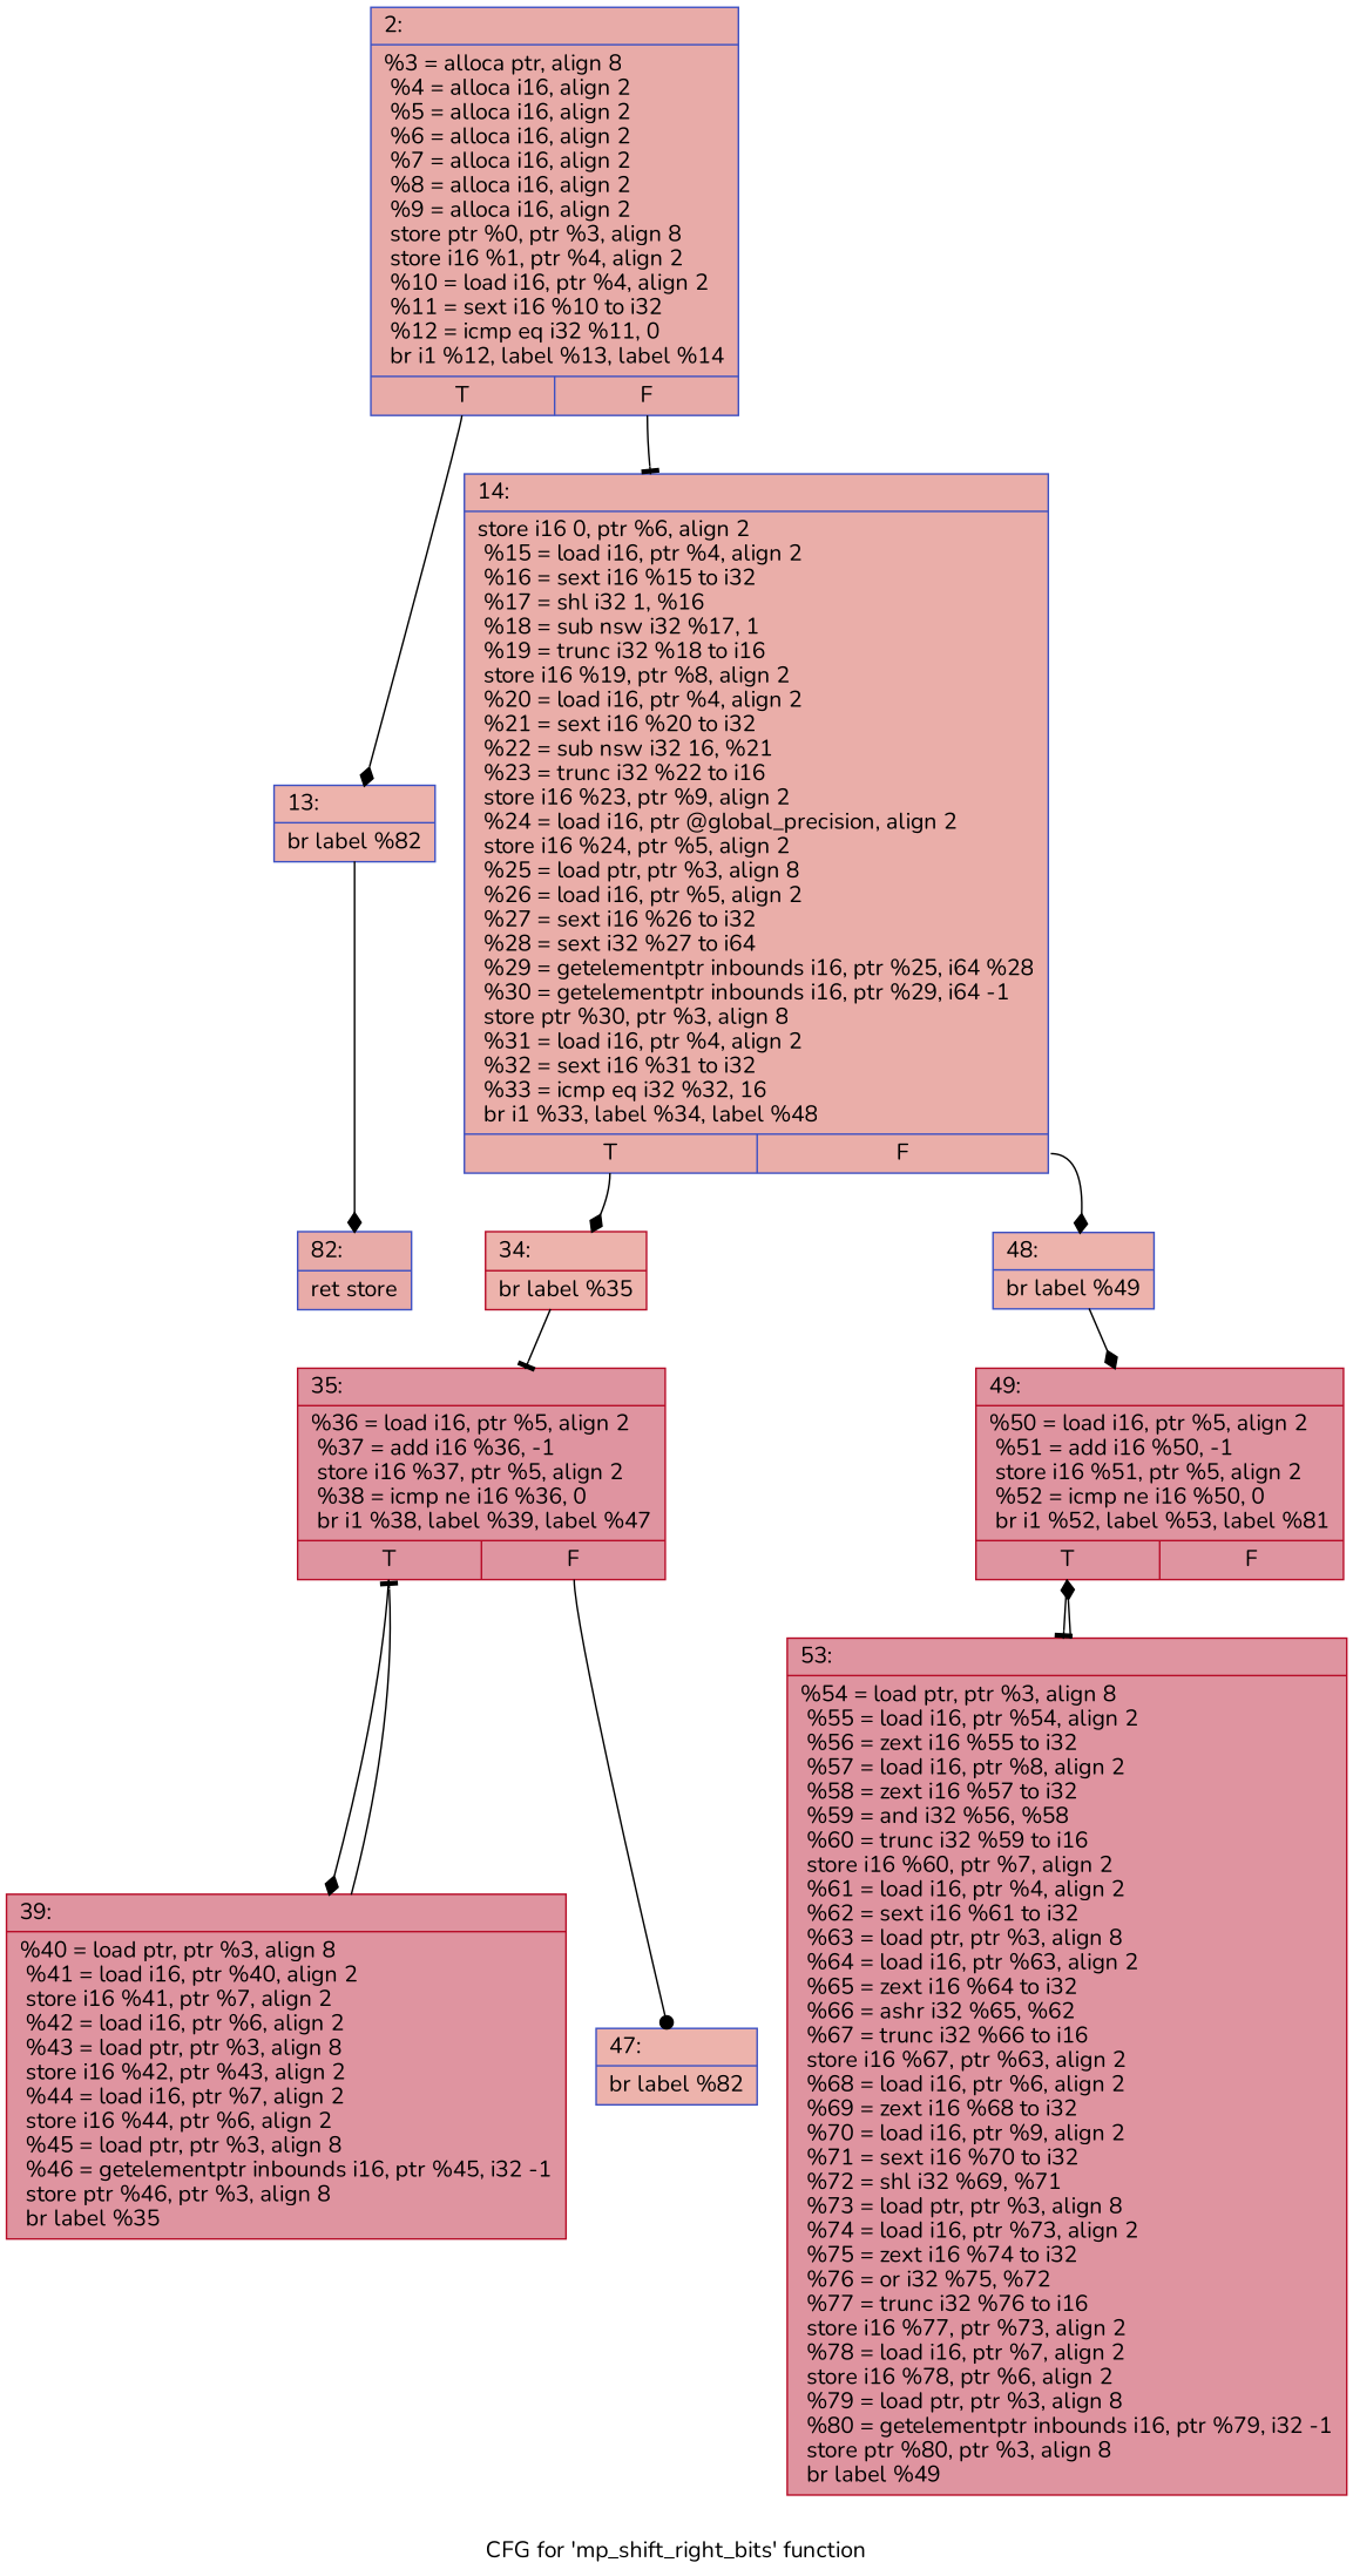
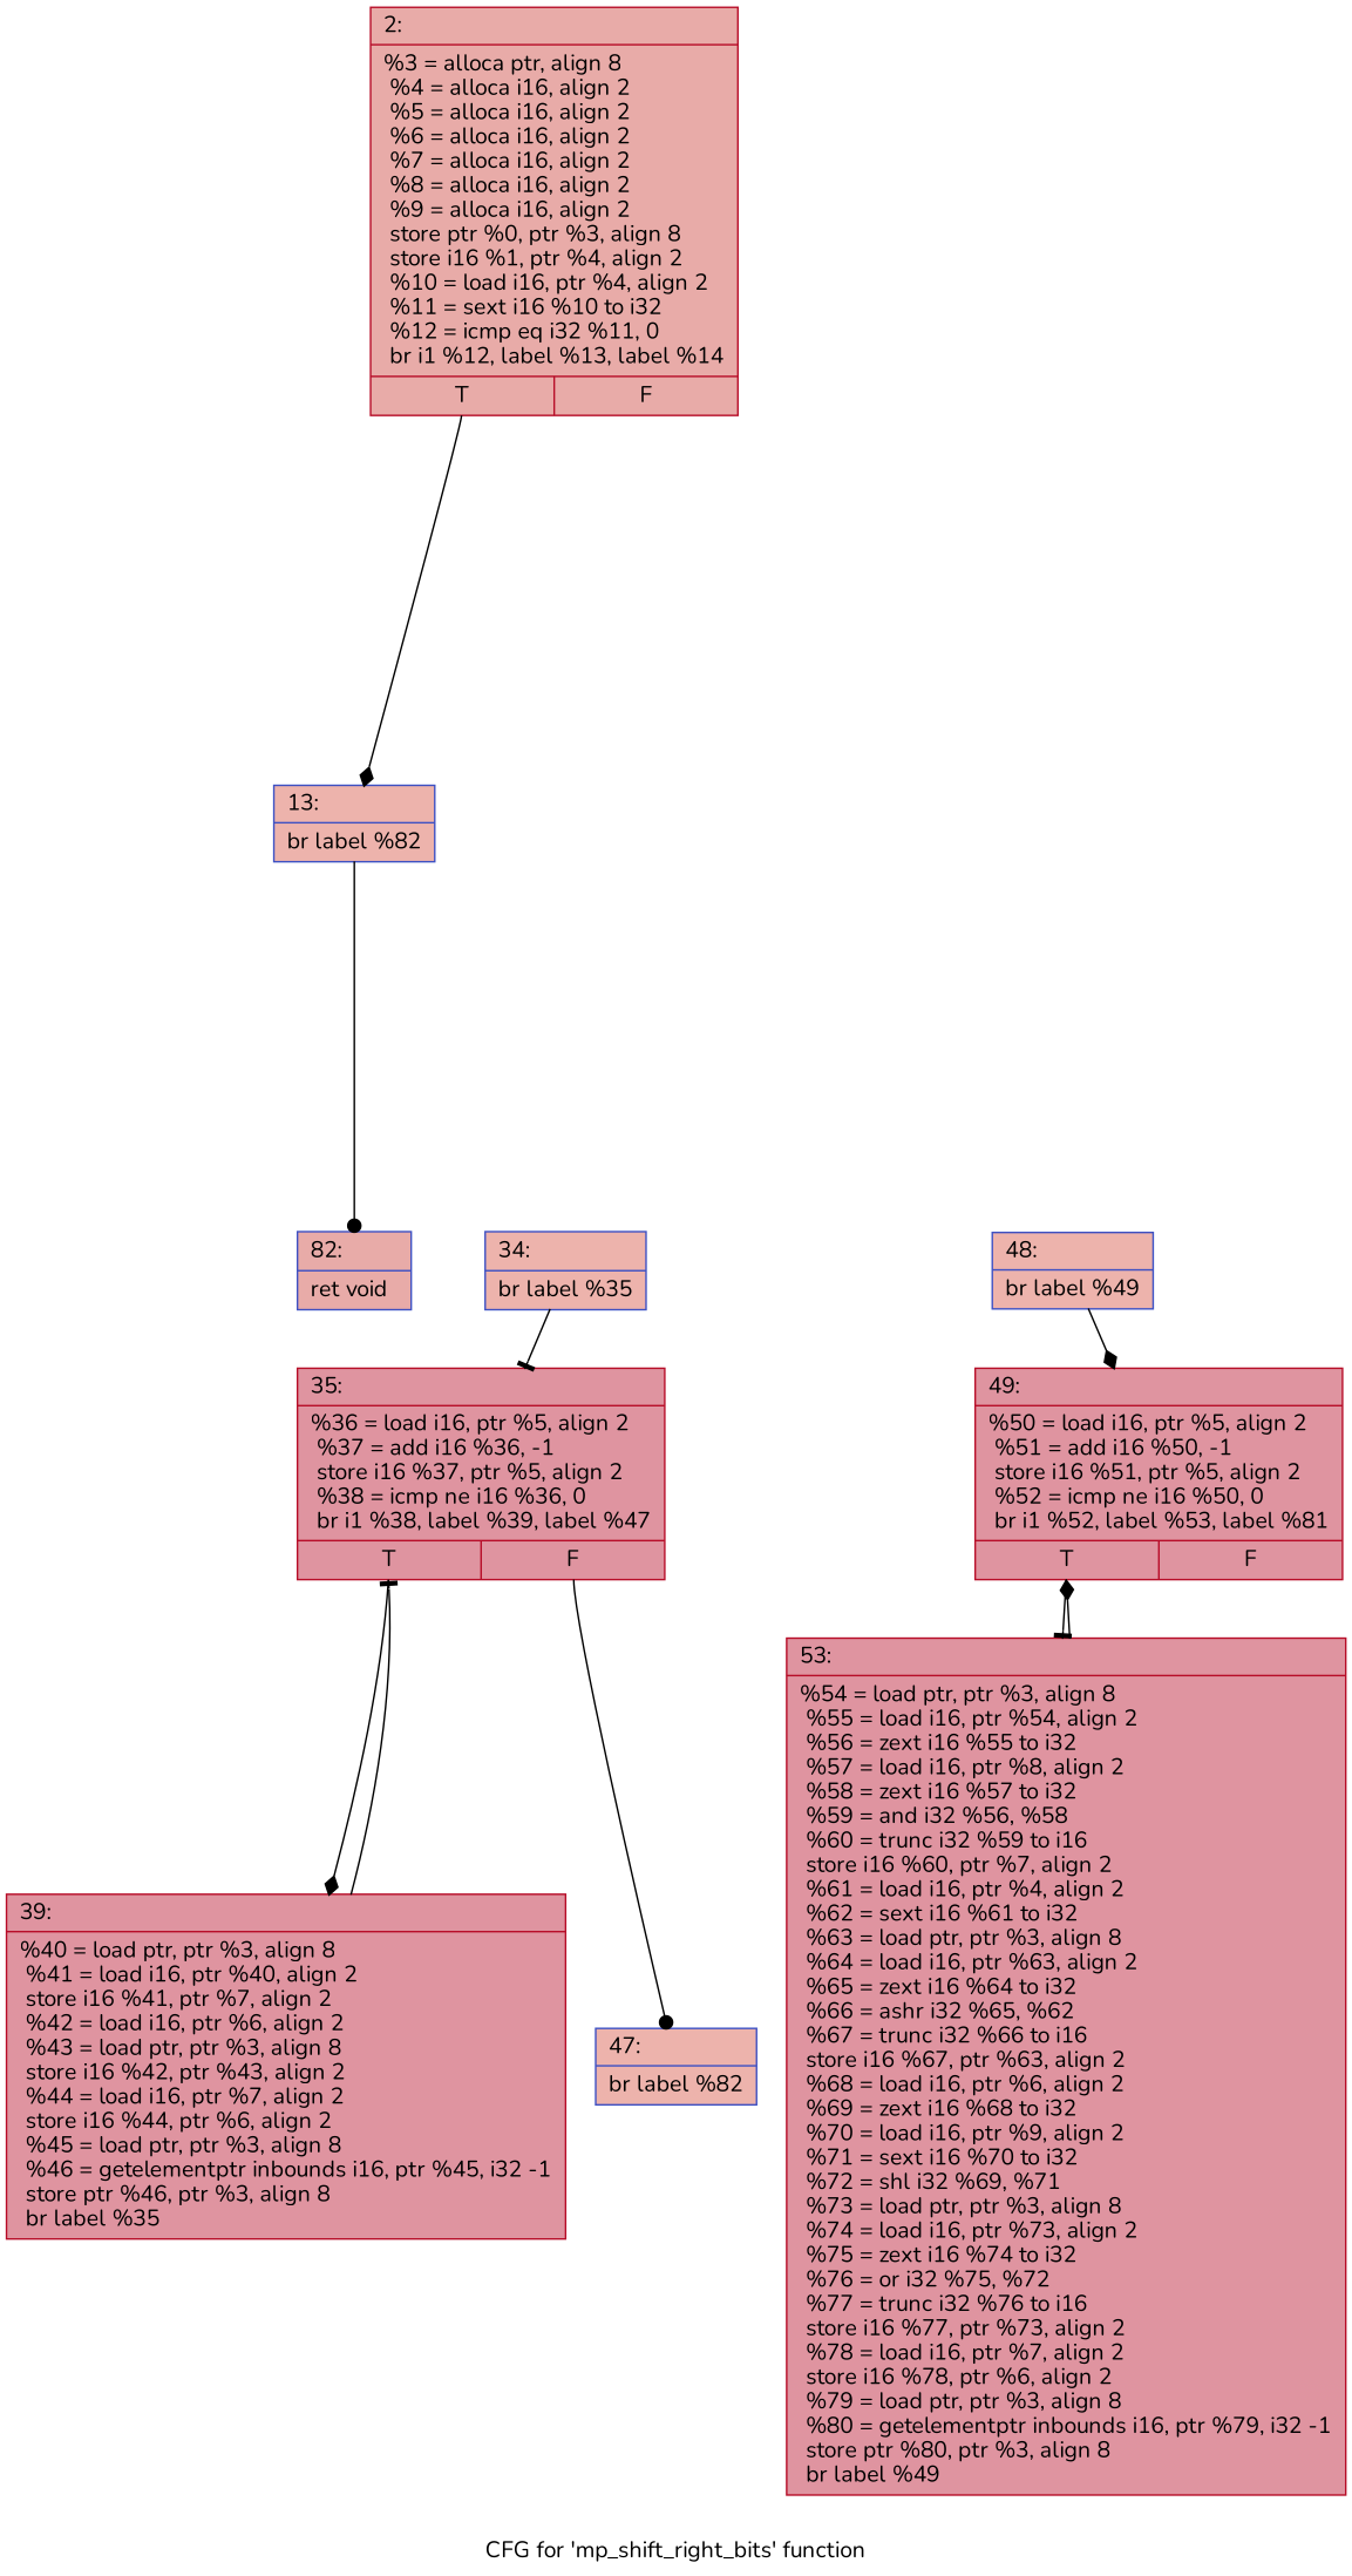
  digraph {
    fontname=Nunito
    label="CFG for 'mp_shift_right_bits' function"
    node [color="#3d50c3ff" fillcolor="#d6524470" fontname=Nunito shape=record style=filled]
    edge [arrowhead=diamond fontname=Nunito]
-   n1 [fillcolor="#cc403a70" label="{2:\l|  %3 = alloca ptr, align 8\l  %4 = alloca i16, align 2\l  %5 = alloca i16, align 2\l  %6 = alloca i16, align 2\l  %7 = alloca i16, align 2\l  %8 = alloca i16, align 2\l  %9 = alloca i16, align 2\l  store ptr %0, ptr %3, align 8\l  store i16 %1, ptr %4, align 2\l  %10 = load i16, ptr %4, align 2\l  %11 = sext i16 %10 to i32\l  %12 = icmp eq i32 %11, 0\l  br i1 %12, label %13, label %14\l|{<s0>T|<s1>F}}"]
+   n1 [color="#b70d28ff" fillcolor="#cc403a70" label="{2:\l|  %3 = alloca ptr, align 8\l  %4 = alloca i16, align 2\l  %5 = alloca i16, align 2\l  %6 = alloca i16, align 2\l  %7 = alloca i16, align 2\l  %8 = alloca i16, align 2\l  %9 = alloca i16, align 2\l  store ptr %0, ptr %3, align 8\l  store i16 %1, ptr %4, align 2\l  %10 = load i16, ptr %4, align 2\l  %11 = sext i16 %10 to i32\l  %12 = icmp eq i32 %11, 0\l  br i1 %12, label %13, label %14\l|{<s0>T|<s1>F}}"]
    n2 [label="{13:\l|  br label %82\l}"]
-   n3 [fillcolor="#d0473d70" label="{14:\l|  store i16 0, ptr %6, align 2\l  %15 = load i16, ptr %4, align 2\l  %16 = sext i16 %15 to i32\l  %17 = shl i32 1, %16\l  %18 = sub nsw i32 %17, 1\l  %19 = trunc i32 %18 to i16\l  store i16 %19, ptr %8, align 2\l  %20 = load i16, ptr %4, align 2\l  %21 = sext i16 %20 to i32\l  %22 = sub nsw i32 16, %21\l  %23 = trunc i32 %22 to i16\l  store i16 %23, ptr %9, align 2\l  %24 = load i16, ptr @global_precision, align 2\l  store i16 %24, ptr %5, align 2\l  %25 = load ptr, ptr %3, align 8\l  %26 = load i16, ptr %5, align 2\l  %27 = sext i16 %26 to i32\l  %28 = sext i32 %27 to i64\l  %29 = getelementptr inbounds i16, ptr %25, i64 %28\l  %30 = getelementptr inbounds i16, ptr %29, i64 -1\l  store ptr %30, ptr %3, align 8\l  %31 = load i16, ptr %4, align 2\l  %32 = sext i16 %31 to i32\l  %33 = icmp eq i32 %32, 16\l  br i1 %33, label %34, label %48\l|{<s0>T|<s1>F}}"]
-   n4 [fillcolor="#cc403a70" label="{82:\l|  ret store\l}"]
-   n5 [color="#b70d28ff" label="{34:\l|  br label %35\l}"]
+   n4 [fillcolor="#cc403a70" label="{82:\l|  ret void\l}"]
+   n5 [label="{34:\l|  br label %35\l}"]
    n6 [label="{48:\l|  br label %49\l}"]
    n7 [color="#b70d28ff" fillcolor="#b70d2870" label="{35:\l|  %36 = load i16, ptr %5, align 2\l  %37 = add i16 %36, -1\l  store i16 %37, ptr %5, align 2\l  %38 = icmp ne i16 %36, 0\l  br i1 %38, label %39, label %47\l|{<s0>T|<s1>F}}"]
    n8 [color="#b70d28ff" fillcolor="#b70d2870" label="{49:\l|  %50 = load i16, ptr %5, align 2\l  %51 = add i16 %50, -1\l  store i16 %51, ptr %5, align 2\l  %52 = icmp ne i16 %50, 0\l  br i1 %52, label %53, label %81\l|{<s0>T|<s1>F}}"]
    n9 [color="#b70d28ff" fillcolor="#b70d2870" label="{39:\l|  %40 = load ptr, ptr %3, align 8\l  %41 = load i16, ptr %40, align 2\l  store i16 %41, ptr %7, align 2\l  %42 = load i16, ptr %6, align 2\l  %43 = load ptr, ptr %3, align 8\l  store i16 %42, ptr %43, align 2\l  %44 = load i16, ptr %7, align 2\l  store i16 %44, ptr %6, align 2\l  %45 = load ptr, ptr %3, align 8\l  %46 = getelementptr inbounds i16, ptr %45, i32 -1\l  store ptr %46, ptr %3, align 8\l  br label %35\l}"]
    n10 [label="{47:\l|  br label %82\l}"]
    n11 [color="#b70d28ff" fillcolor="#b70d2870" label="{53:\l|  %54 = load ptr, ptr %3, align 8\l  %55 = load i16, ptr %54, align 2\l  %56 = zext i16 %55 to i32\l  %57 = load i16, ptr %8, align 2\l  %58 = zext i16 %57 to i32\l  %59 = and i32 %56, %58\l  %60 = trunc i32 %59 to i16\l  store i16 %60, ptr %7, align 2\l  %61 = load i16, ptr %4, align 2\l  %62 = sext i16 %61 to i32\l  %63 = load ptr, ptr %3, align 8\l  %64 = load i16, ptr %63, align 2\l  %65 = zext i16 %64 to i32\l  %66 = ashr i32 %65, %62\l  %67 = trunc i32 %66 to i16\l  store i16 %67, ptr %63, align 2\l  %68 = load i16, ptr %6, align 2\l  %69 = zext i16 %68 to i32\l  %70 = load i16, ptr %9, align 2\l  %71 = sext i16 %70 to i32\l  %72 = shl i32 %69, %71\l  %73 = load ptr, ptr %3, align 8\l  %74 = load i16, ptr %73, align 2\l  %75 = zext i16 %74 to i32\l  %76 = or i32 %75, %72\l  %77 = trunc i32 %76 to i16\l  store i16 %77, ptr %73, align 2\l  %78 = load i16, ptr %7, align 2\l  store i16 %78, ptr %6, align 2\l  %79 = load ptr, ptr %3, align 8\l  %80 = getelementptr inbounds i16, ptr %79, i32 -1\l  store ptr %80, ptr %3, align 8\l  br label %49\l}"]
    n1 -> n2 [tailport=s0]
-   n1 -> n3 [arrowhead=tee tailport=s1]
-   n2 -> n4
-   n3 -> n5 [tailport=s0]
-   n3 -> n6 [tailport=s1]
+   n2 -> n4 [arrowhead=dot]
    n5 -> n7 [arrowhead=tee]
    n6 -> n8
    n7 -> n9 [tailport=s0]
    n7 -> n10 [arrowhead=dot tailport=s1]
    n8 -> n11 [arrowhead=tee tailport=s0]
    n9 -> n7 [arrowhead=tee]
    n11 -> n8
  }
